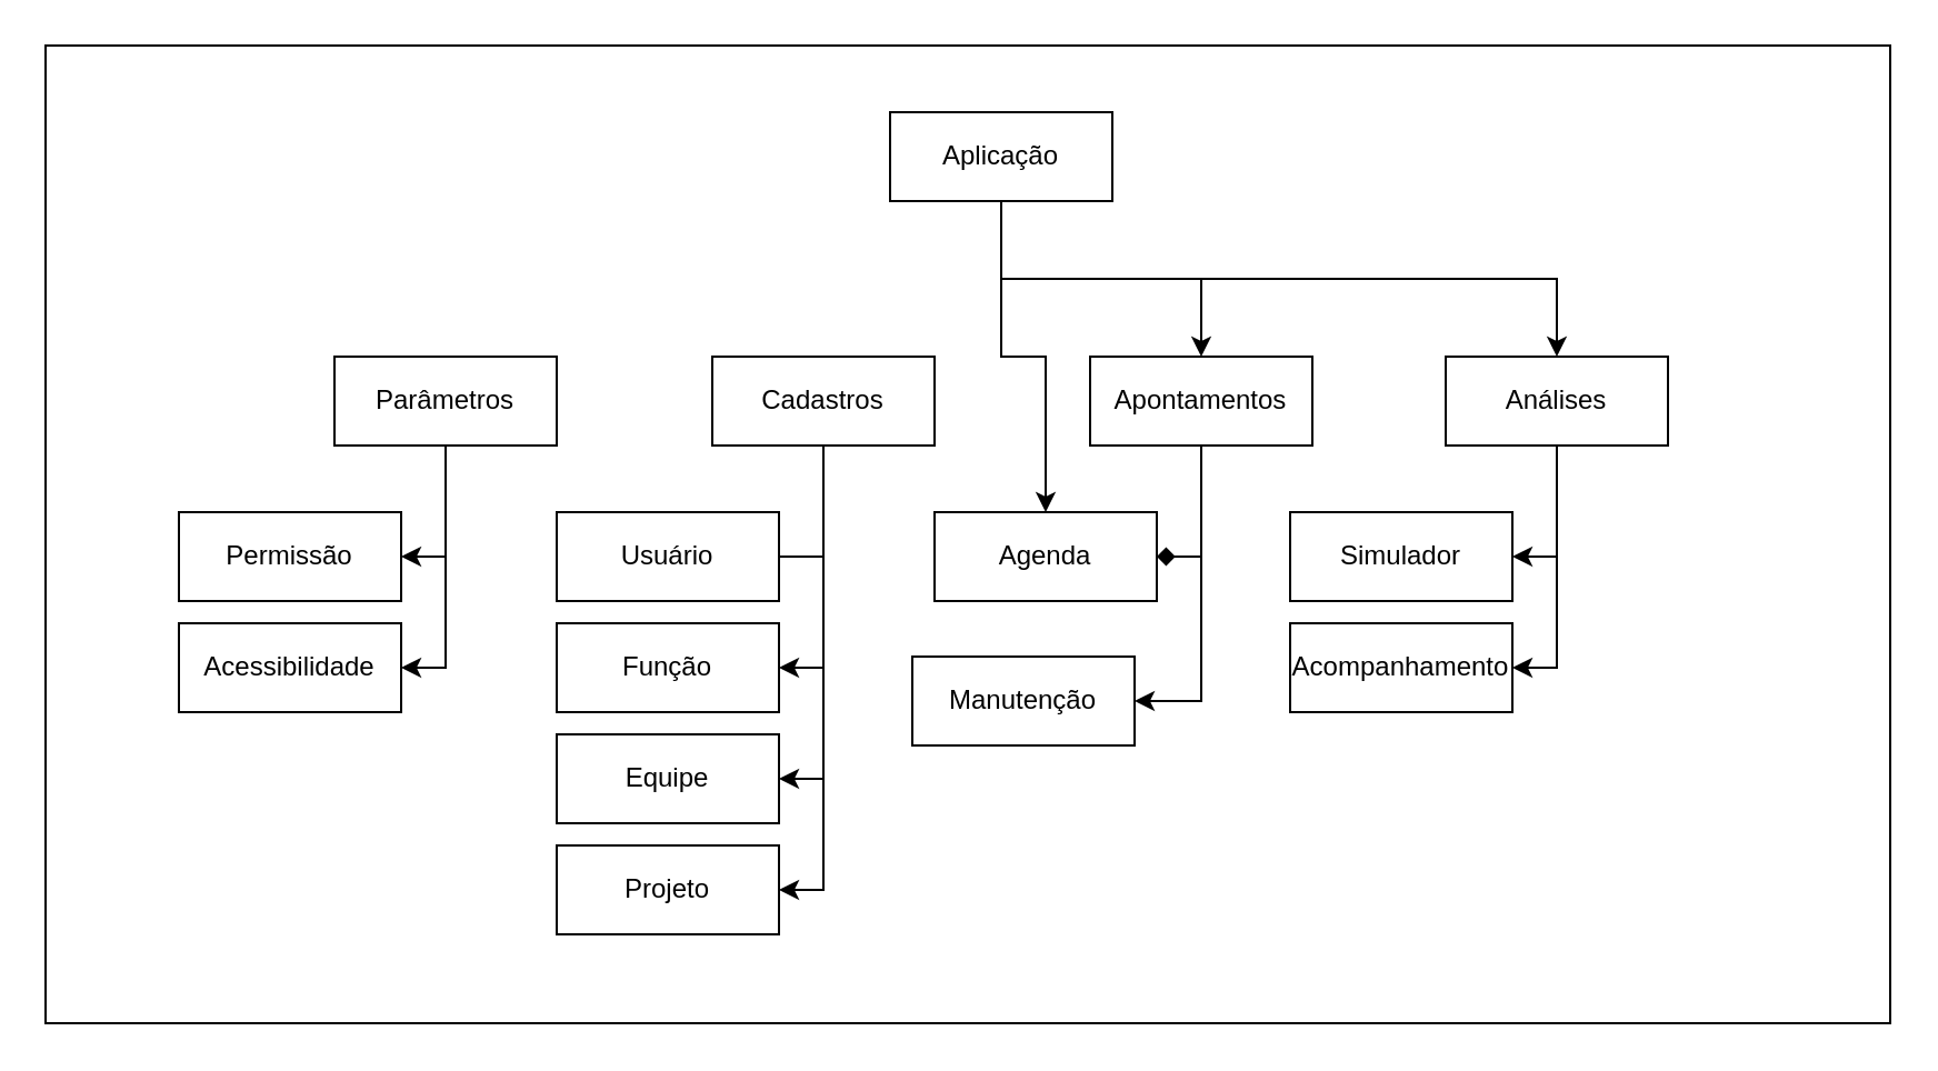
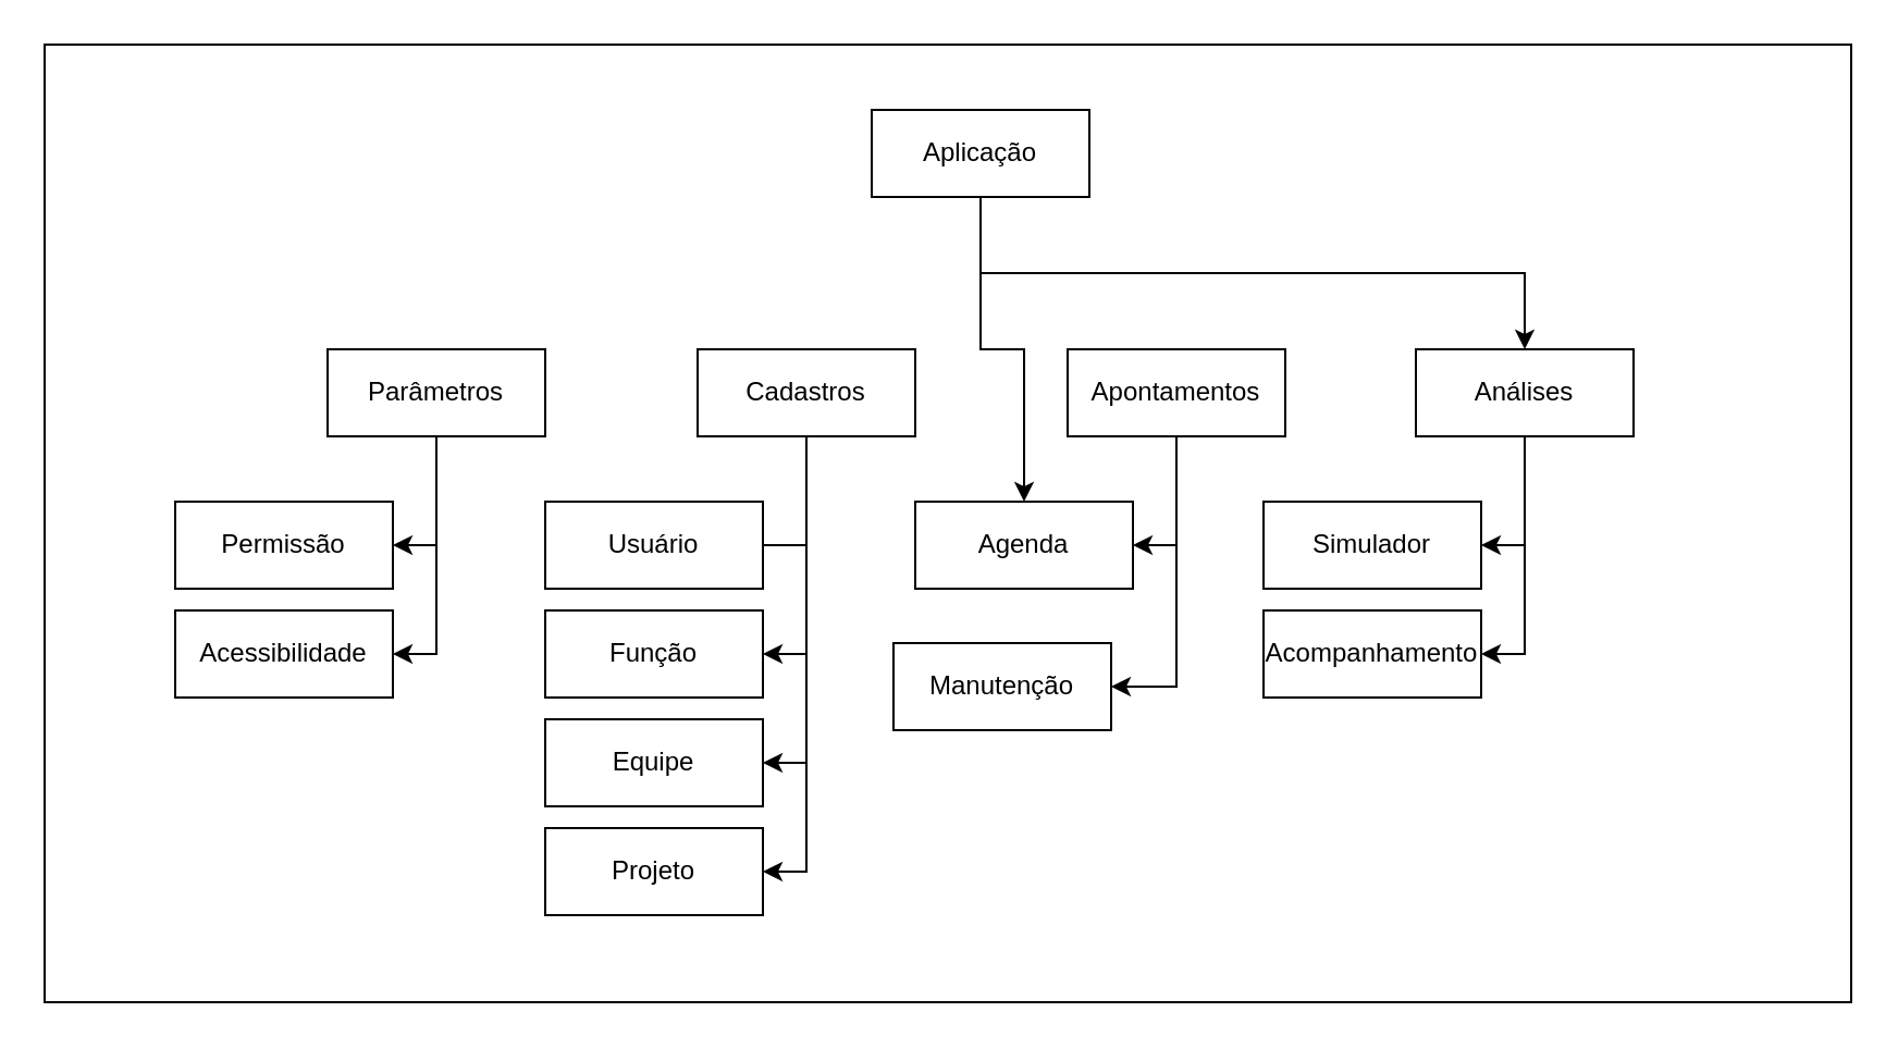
  <mxCell id="0" />
  <mxCell id="1" parent="0" />
  <mxCell id="2" value="" style="rounded=0;whiteSpace=wrap;html=1;" vertex="1" parent="1"><mxGeometry x="20" y="20" width="830" height="440" as="geometry" /></mxCell>
  <mxCell id="3" style="edgeStyle=orthogonalEdgeStyle;rounded=0;orthogonalLoop=1;jettySize=auto;html=1;" edge="1" parent="1" source="6" target="27"><mxGeometry relative="1" as="geometry" /></mxCell>
- <mxCell id="4" style="edgeStyle=orthogonalEdgeStyle;rounded=0;orthogonalLoop=1;jettySize=auto;html=1;entryX=0.5;entryY=0;entryDx=0;entryDy=0;" edge="1" parent="1" source="6" target="17"><mxGeometry relative="1" as="geometry" /></mxCell>
  <mxCell id="5" style="edgeStyle=orthogonalEdgeStyle;rounded=0;orthogonalLoop=1;jettySize=auto;html=1;entryX=0.5;entryY=0;entryDx=0;entryDy=0;exitX=0.5;exitY=1;exitDx=0;exitDy=0;" edge="1" parent="1" source="6" target="20"><mxGeometry relative="1" as="geometry" /></mxCell>
  <mxCell id="6" value="Aplicação" style="rounded=0;whiteSpace=wrap;html=1;" vertex="1" parent="1"><mxGeometry x="400" y="50" width="100" height="40" as="geometry" /></mxCell>
  <mxCell id="7" style="edgeStyle=orthogonalEdgeStyle;rounded=0;orthogonalLoop=1;jettySize=auto;html=1;entryX=1;entryY=0.5;entryDx=0;entryDy=0;" edge="1" parent="1" source="9" target="21"><mxGeometry relative="1" as="geometry" /></mxCell>
  <mxCell id="8" style="edgeStyle=orthogonalEdgeStyle;rounded=0;orthogonalLoop=1;jettySize=auto;html=1;entryX=1;entryY=0.5;entryDx=0;entryDy=0;" edge="1" parent="1" source="9" target="22"><mxGeometry relative="1" as="geometry" /></mxCell>
  <mxCell id="9" value="Parâmetros" style="rounded=0;whiteSpace=wrap;html=1;" vertex="1" parent="1"><mxGeometry x="150" y="160" width="100" height="40" as="geometry" /></mxCell>
  <mxCell id="10" style="edgeStyle=orthogonalEdgeStyle;rounded=0;orthogonalLoop=1;jettySize=auto;html=1;entryX=1;entryY=0.5;entryDx=0;entryDy=0;endArrow=none;" edge="1" parent="1" source="14" target="23"><mxGeometry relative="1" as="geometry" /></mxCell>
  <mxCell id="11" style="edgeStyle=orthogonalEdgeStyle;rounded=0;orthogonalLoop=1;jettySize=auto;html=1;entryX=1;entryY=0.5;entryDx=0;entryDy=0;" edge="1" parent="1" source="14" target="24"><mxGeometry relative="1" as="geometry" /></mxCell>
  <mxCell id="12" style="edgeStyle=orthogonalEdgeStyle;rounded=0;orthogonalLoop=1;jettySize=auto;html=1;entryX=1;entryY=0.5;entryDx=0;entryDy=0;" edge="1" parent="1" source="14" target="25"><mxGeometry relative="1" as="geometry" /></mxCell>
  <mxCell id="13" style="edgeStyle=orthogonalEdgeStyle;rounded=0;orthogonalLoop=1;jettySize=auto;html=1;entryX=1;entryY=0.5;entryDx=0;entryDy=0;" edge="1" parent="1" source="14" target="26"><mxGeometry relative="1" as="geometry" /></mxCell>
  <mxCell id="14" value="Cadastros" style="rounded=0;whiteSpace=wrap;html=1;" vertex="1" parent="1"><mxGeometry x="320" y="160" width="100" height="40" as="geometry" /></mxCell>
- <mxCell id="15" style="edgeStyle=orthogonalEdgeStyle;rounded=0;orthogonalLoop=1;jettySize=auto;html=1;entryX=1;entryY=0.5;entryDx=0;entryDy=0;endArrow=diamond;" edge="1" parent="1" source="17" target="27"><mxGeometry relative="1" as="geometry" /></mxCell>
+ <mxCell id="15" style="edgeStyle=orthogonalEdgeStyle;rounded=0;orthogonalLoop=1;jettySize=auto;html=1;entryX=1;entryY=0.5;entryDx=0;entryDy=0;" edge="1" parent="1" source="17" target="27"><mxGeometry relative="1" as="geometry" /></mxCell>
  <mxCell id="16" style="edgeStyle=orthogonalEdgeStyle;rounded=0;orthogonalLoop=1;jettySize=auto;html=1;entryX=1;entryY=0.5;entryDx=0;entryDy=0;" edge="1" parent="1" source="17" target="28"><mxGeometry relative="1" as="geometry" /></mxCell>
  <mxCell id="17" value="Apontamentos" style="rounded=0;whiteSpace=wrap;html=1;" vertex="1" parent="1"><mxGeometry x="490" y="160" width="100" height="40" as="geometry" /></mxCell>
  <mxCell id="18" style="edgeStyle=orthogonalEdgeStyle;rounded=0;orthogonalLoop=1;jettySize=auto;html=1;entryX=1;entryY=0.5;entryDx=0;entryDy=0;" edge="1" parent="1" source="20" target="29"><mxGeometry relative="1" as="geometry" /></mxCell>
  <mxCell id="19" style="edgeStyle=orthogonalEdgeStyle;rounded=0;orthogonalLoop=1;jettySize=auto;html=1;entryX=1;entryY=0.5;entryDx=0;entryDy=0;" edge="1" parent="1" source="20" target="30"><mxGeometry relative="1" as="geometry" /></mxCell>
  <mxCell id="20" value="Análises" style="rounded=0;whiteSpace=wrap;html=1;" vertex="1" parent="1"><mxGeometry x="650" y="160" width="100" height="40" as="geometry" /></mxCell>
  <mxCell id="21" value="Permissão" style="rounded=0;whiteSpace=wrap;html=1;" vertex="1" parent="1"><mxGeometry x="80" y="230" width="100" height="40" as="geometry" /></mxCell>
  <mxCell id="22" value="Acessibilidade" style="rounded=0;whiteSpace=wrap;html=1;" vertex="1" parent="1"><mxGeometry x="80" y="280" width="100" height="40" as="geometry" /></mxCell>
  <mxCell id="23" value="Usuário" style="rounded=0;whiteSpace=wrap;html=1;" vertex="1" parent="1"><mxGeometry x="250" y="230" width="100" height="40" as="geometry" /></mxCell>
  <mxCell id="24" value="Função" style="rounded=0;whiteSpace=wrap;html=1;" vertex="1" parent="1"><mxGeometry x="250" y="280" width="100" height="40" as="geometry" /></mxCell>
  <mxCell id="25" value="Equipe" style="rounded=0;whiteSpace=wrap;html=1;" vertex="1" parent="1"><mxGeometry x="250" y="330" width="100" height="40" as="geometry" /></mxCell>
  <mxCell id="26" value="Projeto" style="rounded=0;whiteSpace=wrap;html=1;" vertex="1" parent="1"><mxGeometry x="250" y="380" width="100" height="40" as="geometry" /></mxCell>
  <mxCell id="27" value="Agenda" style="rounded=0;whiteSpace=wrap;html=1;" vertex="1" parent="1"><mxGeometry x="420" y="230" width="100" height="40" as="geometry" /></mxCell>
  <mxCell id="28" value="Manutenção" style="rounded=0;whiteSpace=wrap;html=1;" vertex="1" parent="1"><mxGeometry x="410" y="295" width="100" height="40" as="geometry" /></mxCell>
  <mxCell id="29" value="Simulador" style="rounded=0;whiteSpace=wrap;html=1;" vertex="1" parent="1"><mxGeometry x="580" y="230" width="100" height="40" as="geometry" /></mxCell>
  <mxCell id="30" value="Acompanhamento" style="rounded=0;whiteSpace=wrap;html=1;" vertex="1" parent="1"><mxGeometry x="580" y="280" width="100" height="40" as="geometry" /></mxCell>
